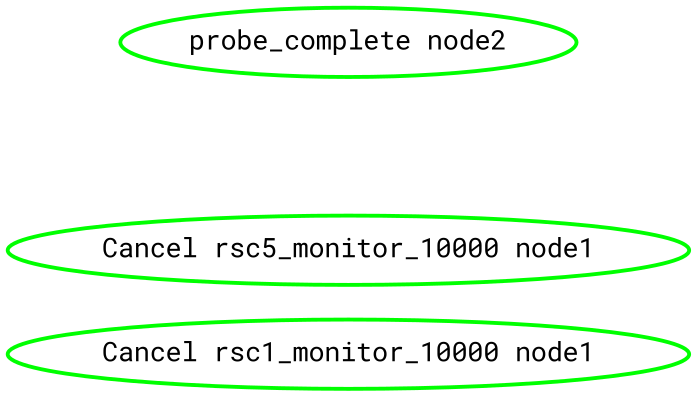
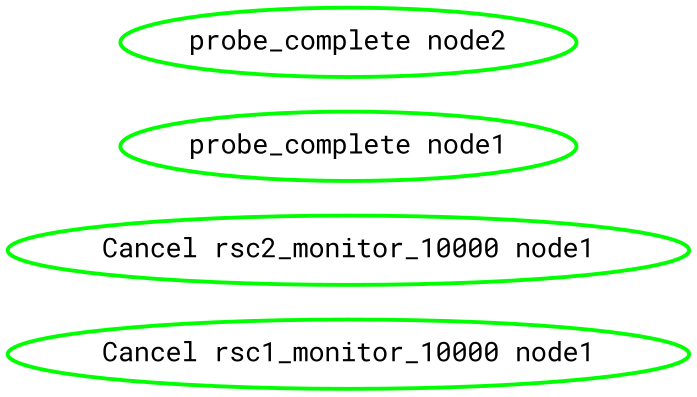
  digraph {
    rankdir=LR
    fontname="Roboto Mono"
    node [color=green fontcolor=black style=bold fontname="Roboto Mono"]
    "Cancel rsc1_monitor_10000 node1"
-   "Cancel rsc2_monitor_10000 node1" [label="Cancel rsc5_monitor_10000 node1"]
+   "Cancel rsc2_monitor_10000 node1"
+   "probe_complete node1"
    "probe_complete node2"
  }
